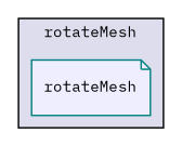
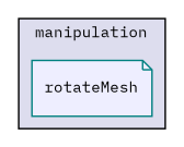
  digraph {
    compound=true
    fontname="IBM Plex Mono"
    n1 [fillcolor="#eeeeff" fontname="IBM Plex Mono" fontsize=10 label=rotateMesh pencolor=black shape=note style=filled color=teal]
    subgraph cluster_1 {
      bgcolor="#ddddee"
      fontsize=10
-     label=rotateMesh
+     label=manipulation
      pencolor=black
      n1
    }
  }
